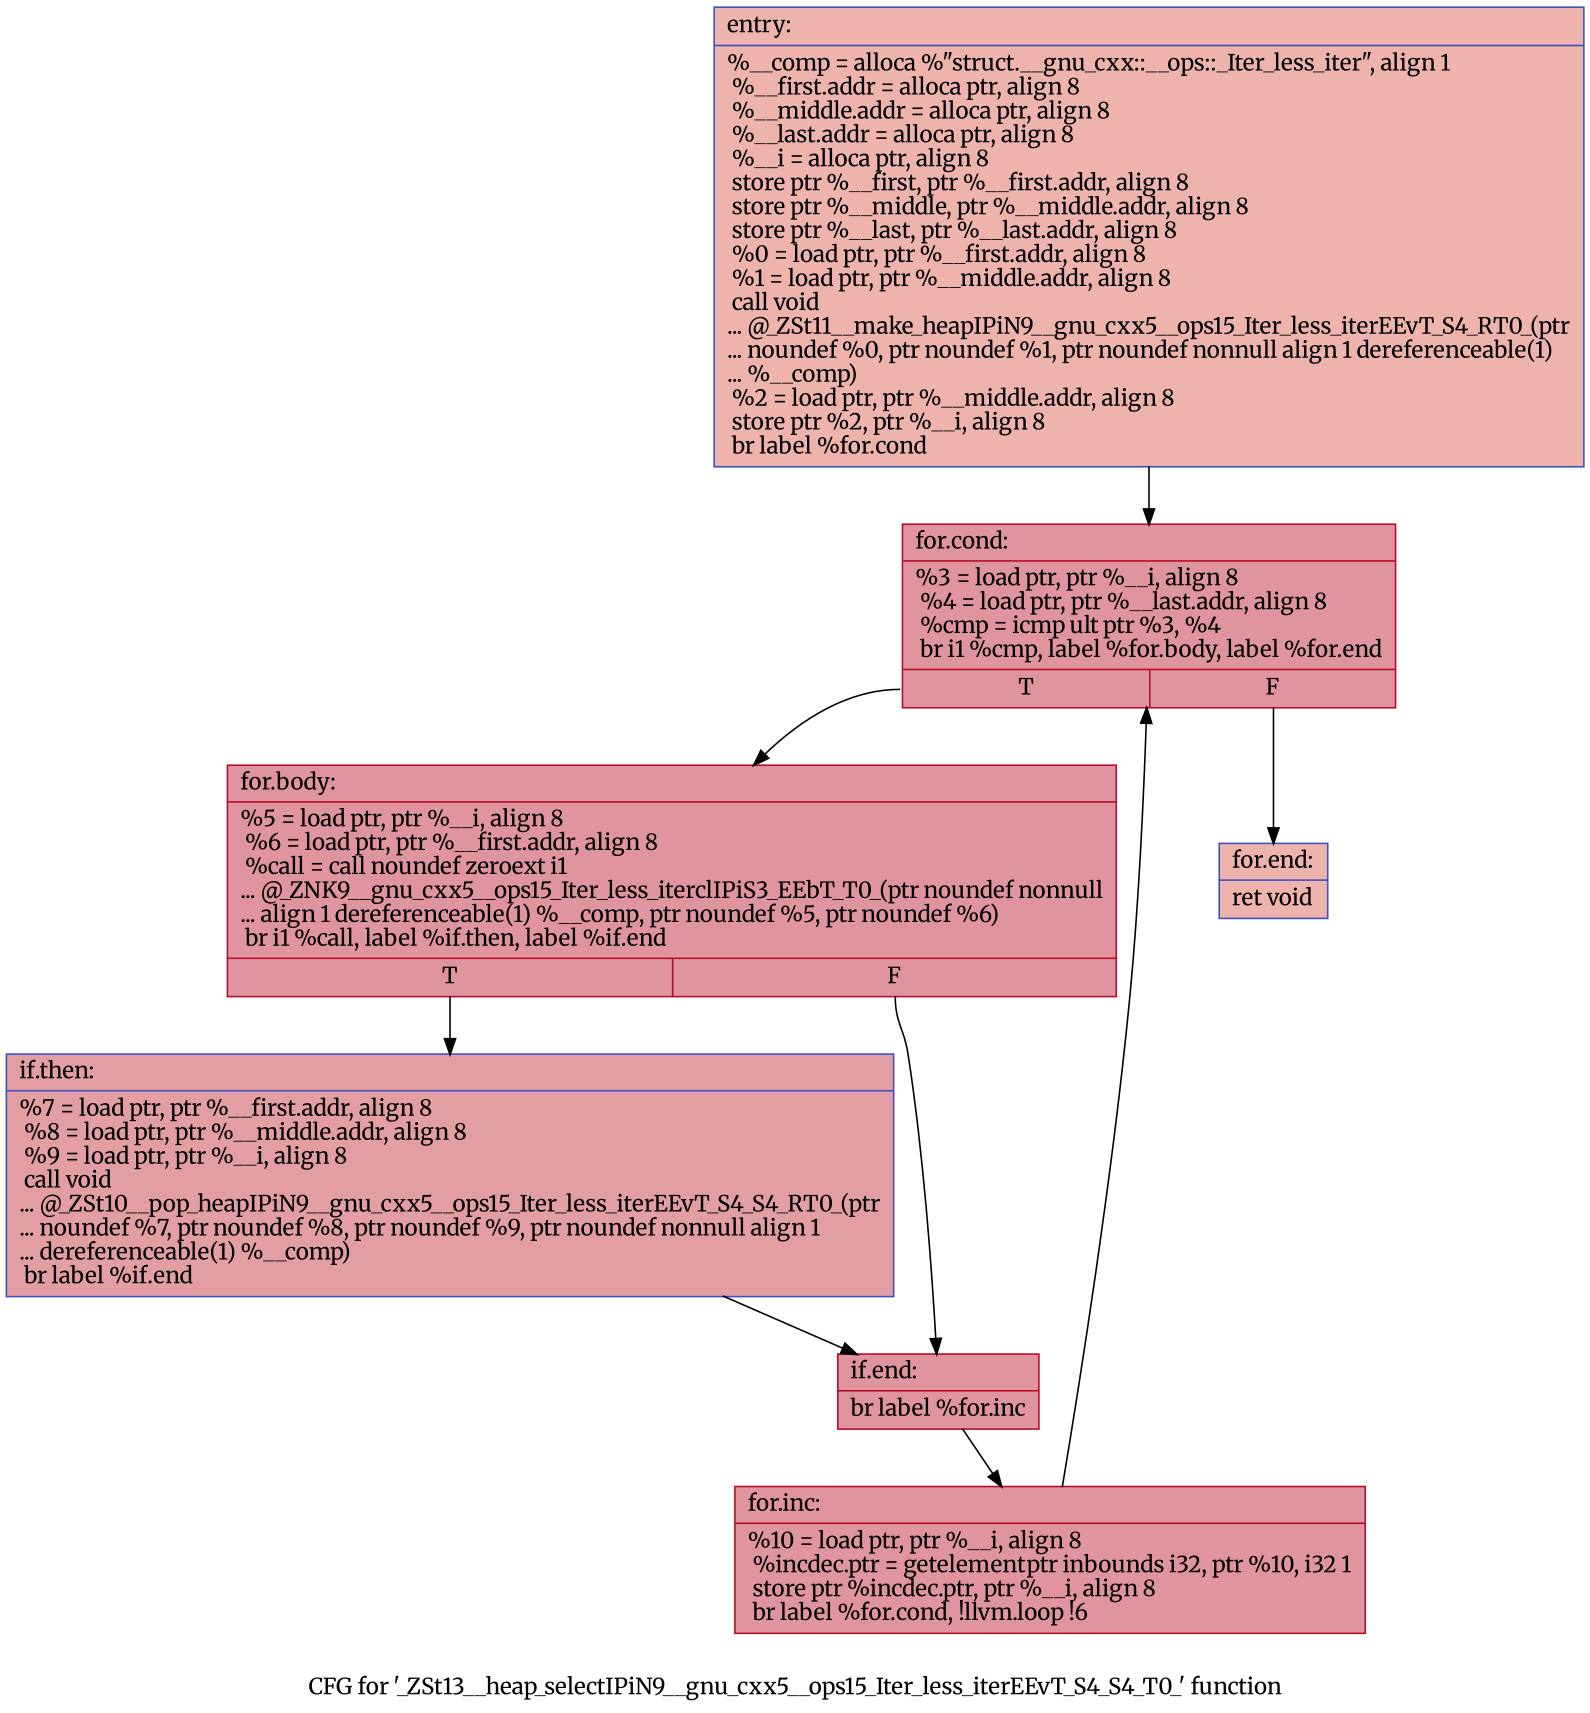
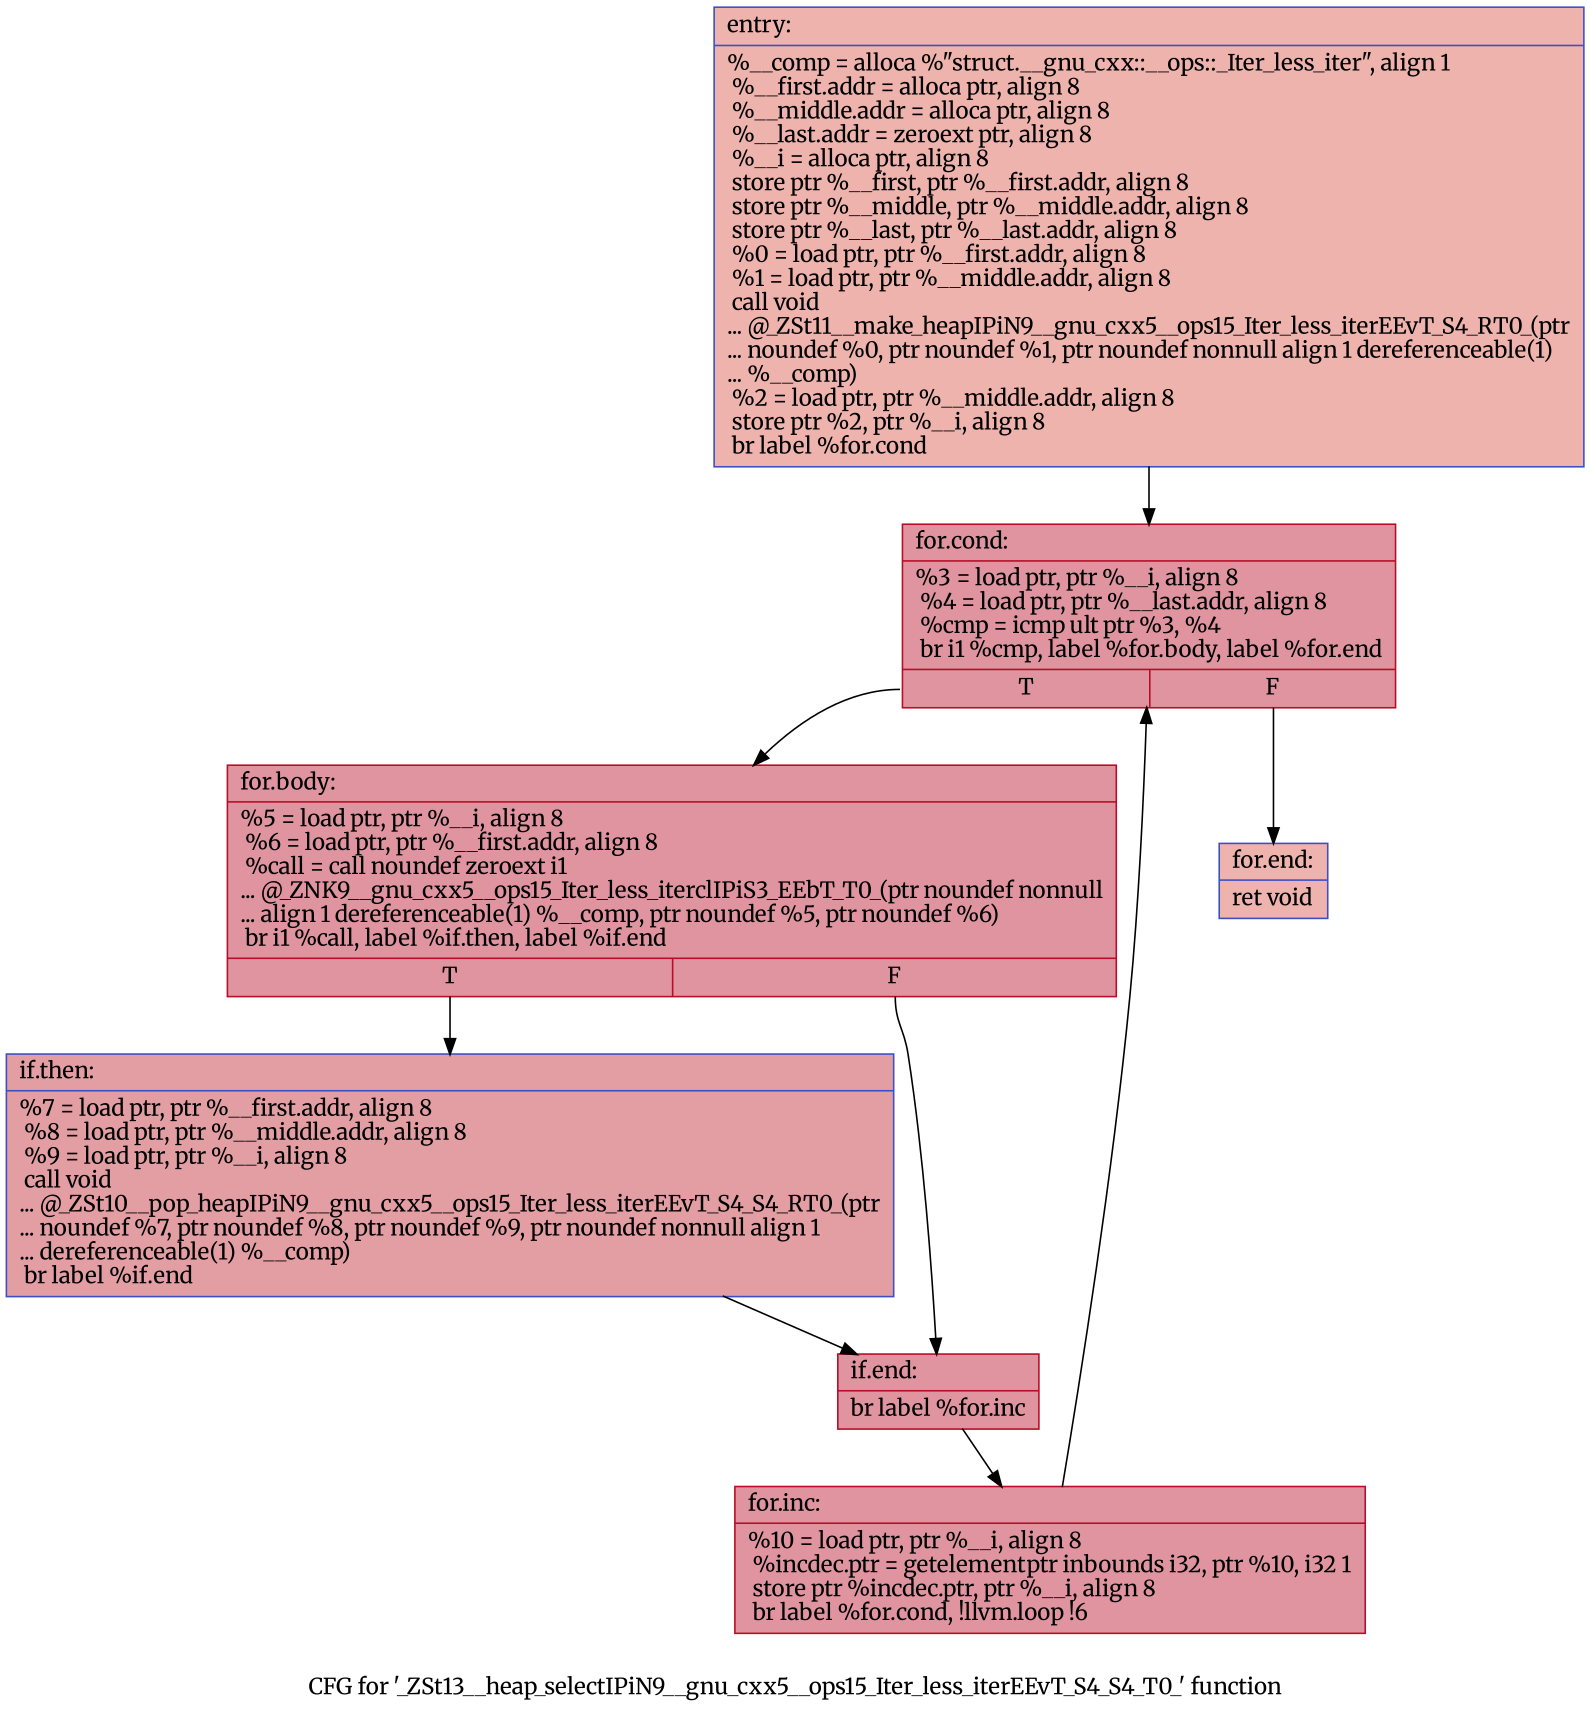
  digraph {
    label="CFG for '_ZSt13__heap_selectIPiN9__gnu_cxx5__ops15_Iter_less_iterEEvT_S4_S4_T0_' function"
    fontname=Merriweather
    node [color="#b70d28ff" fillcolor="#b70d2870" fontname=Merriweather shape=record style=filled]
    edge [fontname=Merriweather]
-   n1 [color="#3d50c3ff" fillcolor="#d6524470" label="{entry:\l|  %__comp = alloca %\"struct.__gnu_cxx::__ops::_Iter_less_iter\", align 1\l  %__first.addr = alloca ptr, align 8\l  %__middle.addr = alloca ptr, align 8\l  %__last.addr = alloca ptr, align 8\l  %__i = alloca ptr, align 8\l  store ptr %__first, ptr %__first.addr, align 8\l  store ptr %__middle, ptr %__middle.addr, align 8\l  store ptr %__last, ptr %__last.addr, align 8\l  %0 = load ptr, ptr %__first.addr, align 8\l  %1 = load ptr, ptr %__middle.addr, align 8\l  call void\l... @_ZSt11__make_heapIPiN9__gnu_cxx5__ops15_Iter_less_iterEEvT_S4_RT0_(ptr\l... noundef %0, ptr noundef %1, ptr noundef nonnull align 1 dereferenceable(1)\l... %__comp)\l  %2 = load ptr, ptr %__middle.addr, align 8\l  store ptr %2, ptr %__i, align 8\l  br label %for.cond\l}"]
+   n1 [color="#3d50c3ff" fillcolor="#d6524470" label="{entry:\l|  %__comp = alloca %\"struct.__gnu_cxx::__ops::_Iter_less_iter\", align 1\l  %__first.addr = alloca ptr, align 8\l  %__middle.addr = alloca ptr, align 8\l  %__last.addr = zeroext ptr, align 8\l  %__i = alloca ptr, align 8\l  store ptr %__first, ptr %__first.addr, align 8\l  store ptr %__middle, ptr %__middle.addr, align 8\l  store ptr %__last, ptr %__last.addr, align 8\l  %0 = load ptr, ptr %__first.addr, align 8\l  %1 = load ptr, ptr %__middle.addr, align 8\l  call void\l... @_ZSt11__make_heapIPiN9__gnu_cxx5__ops15_Iter_less_iterEEvT_S4_RT0_(ptr\l... noundef %0, ptr noundef %1, ptr noundef nonnull align 1 dereferenceable(1)\l... %__comp)\l  %2 = load ptr, ptr %__middle.addr, align 8\l  store ptr %2, ptr %__i, align 8\l  br label %for.cond\l}"]
    n2 [label="{for.cond:\l|  %3 = load ptr, ptr %__i, align 8\l  %4 = load ptr, ptr %__last.addr, align 8\l  %cmp = icmp ult ptr %3, %4\l  br i1 %cmp, label %for.body, label %for.end\l|{<s0>T|<s1>F}}"]
    n3 [label="{for.body:\l|  %5 = load ptr, ptr %__i, align 8\l  %6 = load ptr, ptr %__first.addr, align 8\l  %call = call noundef zeroext i1\l... @_ZNK9__gnu_cxx5__ops15_Iter_less_iterclIPiS3_EEbT_T0_(ptr noundef nonnull\l... align 1 dereferenceable(1) %__comp, ptr noundef %5, ptr noundef %6)\l  br i1 %call, label %if.then, label %if.end\l|{<s0>T|<s1>F}}"]
    n4 [color="#3d50c3ff" fillcolor="#d6524470" label="{for.end:\l|  ret void\l}"]
    n5 [color="#3d50c3ff" fillcolor="#be242e70" label="{if.then:\l|  %7 = load ptr, ptr %__first.addr, align 8\l  %8 = load ptr, ptr %__middle.addr, align 8\l  %9 = load ptr, ptr %__i, align 8\l  call void\l... @_ZSt10__pop_heapIPiN9__gnu_cxx5__ops15_Iter_less_iterEEvT_S4_S4_RT0_(ptr\l... noundef %7, ptr noundef %8, ptr noundef %9, ptr noundef nonnull align 1\l... dereferenceable(1) %__comp)\l  br label %if.end\l}"]
    n6 [label="{if.end:\l|  br label %for.inc\l}"]
    n7 [label="{for.inc:\l|  %10 = load ptr, ptr %__i, align 8\l  %incdec.ptr = getelementptr inbounds i32, ptr %10, i32 1\l  store ptr %incdec.ptr, ptr %__i, align 8\l  br label %for.cond, !llvm.loop !6\l}"]
    n1 -> n2
    n2 -> n3 [tailport=s0]
    n2 -> n4 [tailport=s1]
    n3 -> n5 [tailport=s0]
    n3 -> n6 [tailport=s1]
    n5 -> n6
    n6 -> n7
    n7 -> n2
  }
